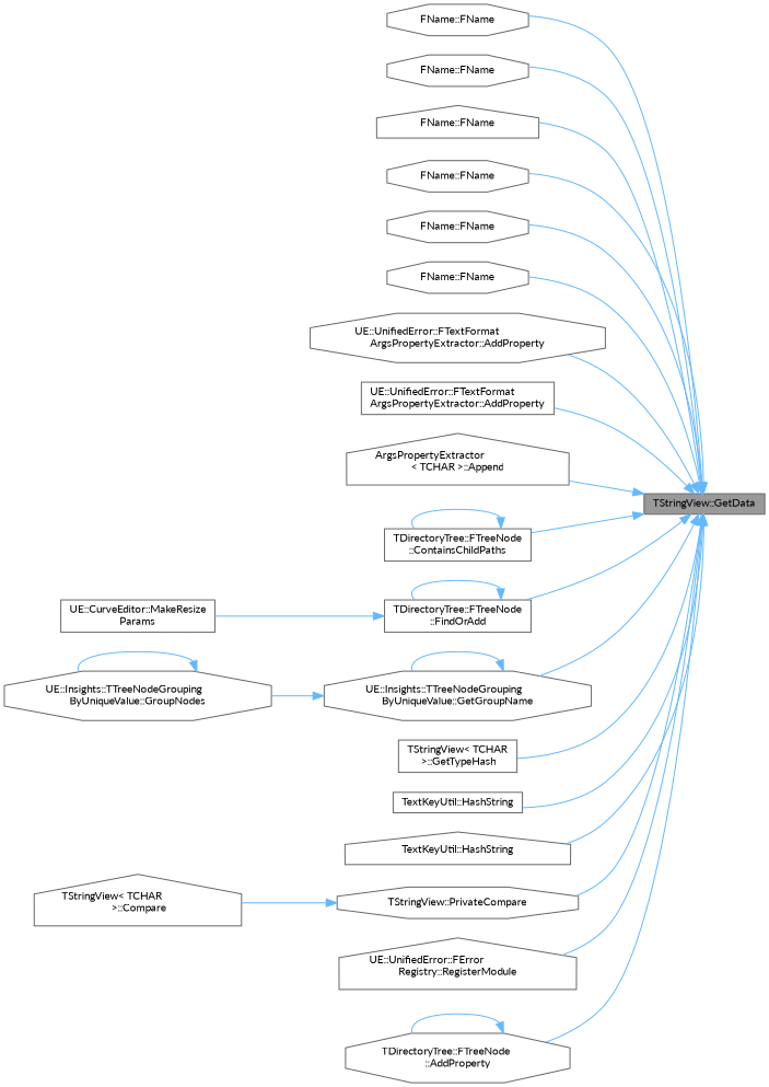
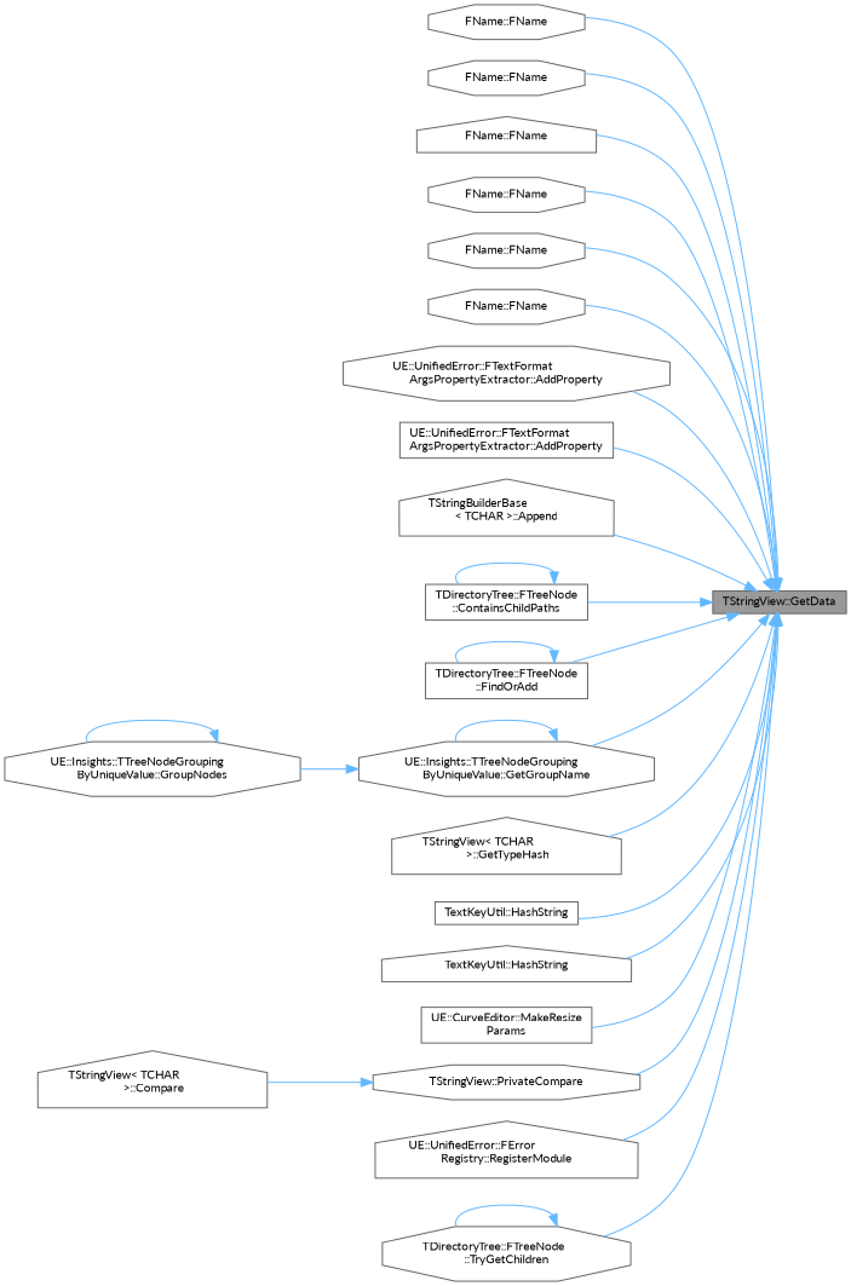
  digraph {
    fontname=Lato
    rankdir=RL
    node [color=grey40 fillcolor=white fontname=Lato fontsize=10 shape=octagon style=filled]
    edge [color=steelblue1 dir=back fontname=Lato fontsize=10 labelfontname=Helvetica labelfontsize=10 style=solid]
    n1 [color=gray40 fillcolor=grey60 fontcolor=black height=0.2 label="TStringView::GetData" shape=box width=0.4]
    n2 [height=0.2 label="FName::FName" width=0.4]
    n3 [height=0.2 label="FName::FName" width=0.4]
    n4 [height=0.2 label="FName::FName" shape=house width=0.4]
    n5 [height=0.2 label="FName::FName" width=0.4]
    n6 [height=0.2 label="FName::FName" width=0.4]
    n7 [height=0.2 label="FName::FName" width=0.4]
    n8 [height=0.2 label="UE::UnifiedError::FTextFormat\lArgsPropertyExtractor::AddProperty" width=0.4]
    n9 [height=0.2 label="UE::UnifiedError::FTextFormat\lArgsPropertyExtractor::AddProperty" shape=box width=0.4]
-   n10 [height=0.2 label="ArgsPropertyExtractor\l\< TCHAR \>::Append" shape=house width=0.4]
+   n10 [height=0.2 label="TStringBuilderBase\l\< TCHAR \>::Append" shape=house width=0.4]
    n11 [height=0.2 label="TDirectoryTree::FTreeNode\l::ContainsChildPaths" shape=box width=0.4]
    n12 [height=0.2 label="TDirectoryTree::FTreeNode\l::FindOrAdd" shape=box width=0.4]
    n13 [height=0.2 label="UE::Insights::TTreeNodeGrouping\lByUniqueValue::GetGroupName" width=0.4]
-   n14 [height=0.2 label="TStringView\< TCHAR\l \>::GetTypeHash" shape=box width=0.4]
+   n14 [height=0.2 label="TStringView\< TCHAR\l \>::GetTypeHash" shape=house width=0.4]
    n15 [height=0.2 label="TextKeyUtil::HashString" shape=box width=0.4]
    n16 [height=0.2 label="TextKeyUtil::HashString" shape=house width=0.4]
    n17 [height=0.2 label="UE::CurveEditor::MakeResize\lParams" shape=box width=0.4]
    n18 [height=0.2 label="TStringView::PrivateCompare" width=0.4]
    n19 [height=0.2 label="UE::UnifiedError::FError\lRegistry::RegisterModule" shape=house width=0.4]
-   n20 [height=0.2 label="TDirectoryTree::FTreeNode\l::AddProperty" width=0.4]
+   n20 [height=0.2 label="TDirectoryTree::FTreeNode\l::TryGetChildren" width=0.4]
    n21 [height=0.2 label="UE::Insights::TTreeNodeGrouping\lByUniqueValue::GroupNodes" width=0.4]
    n22 [height=0.2 label="TStringView\< TCHAR\l \>::Compare" shape=house width=0.4]
    n1 -> n2
    n1 -> n3
    n1 -> n4
    n1 -> n5
    n1 -> n6
    n1 -> n7
    n1 -> n8
    n1 -> n9
    n1 -> n10
    n1 -> n11
    n1 -> n12
    n1 -> n13
    n1 -> n14
    n1 -> n15
    n1 -> n16
-   n12 -> n17
+   n1 -> n17
    n1 -> n18
    n1 -> n19
    n1 -> n20
    n11 -> n11
    n12 -> n12
    n13 -> n13
    n13 -> n21
    n18 -> n22
    n20 -> n20
    n21 -> n21
  }
